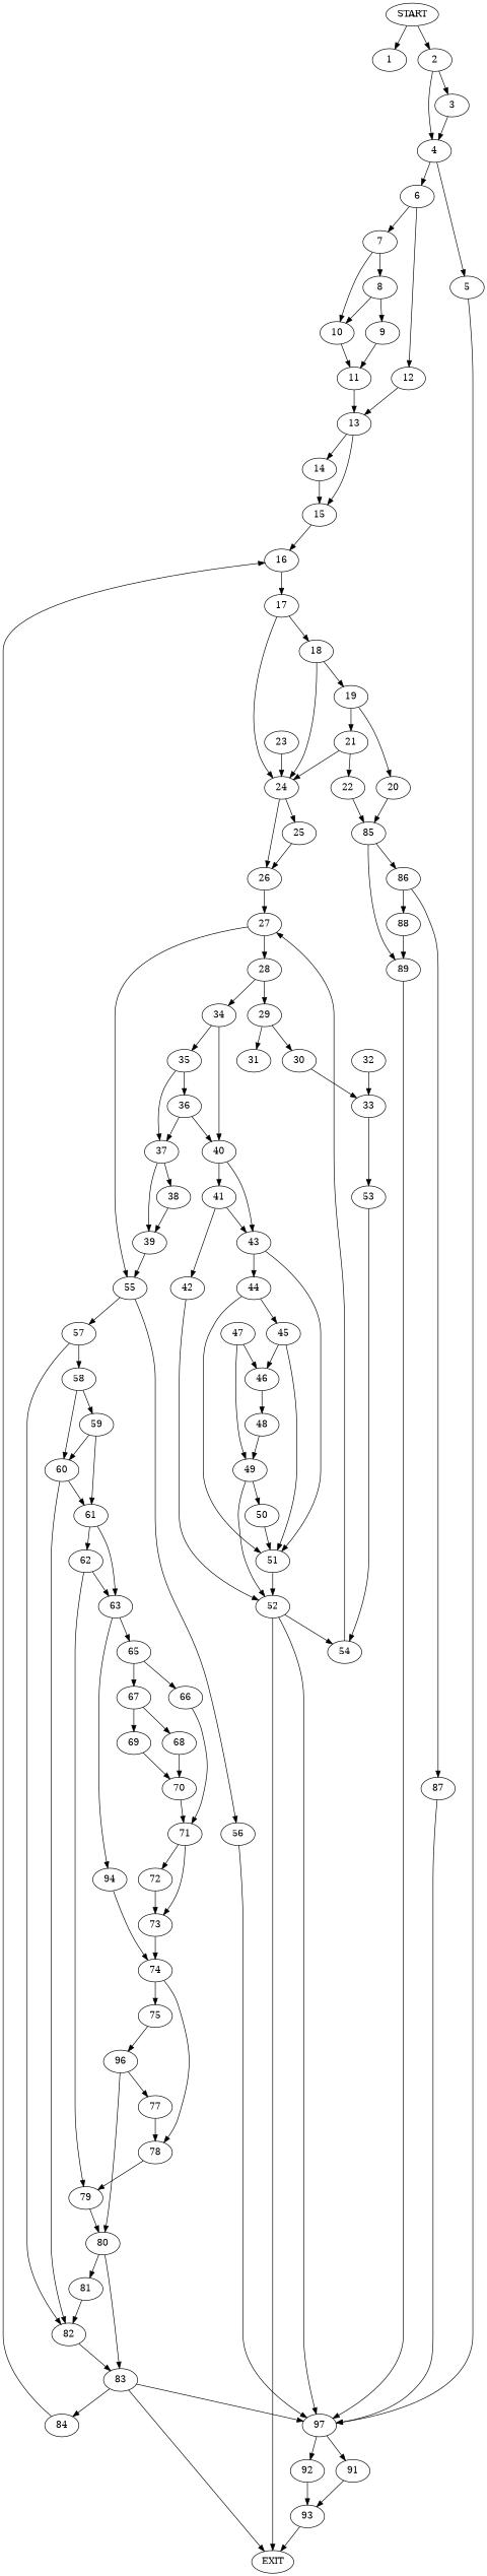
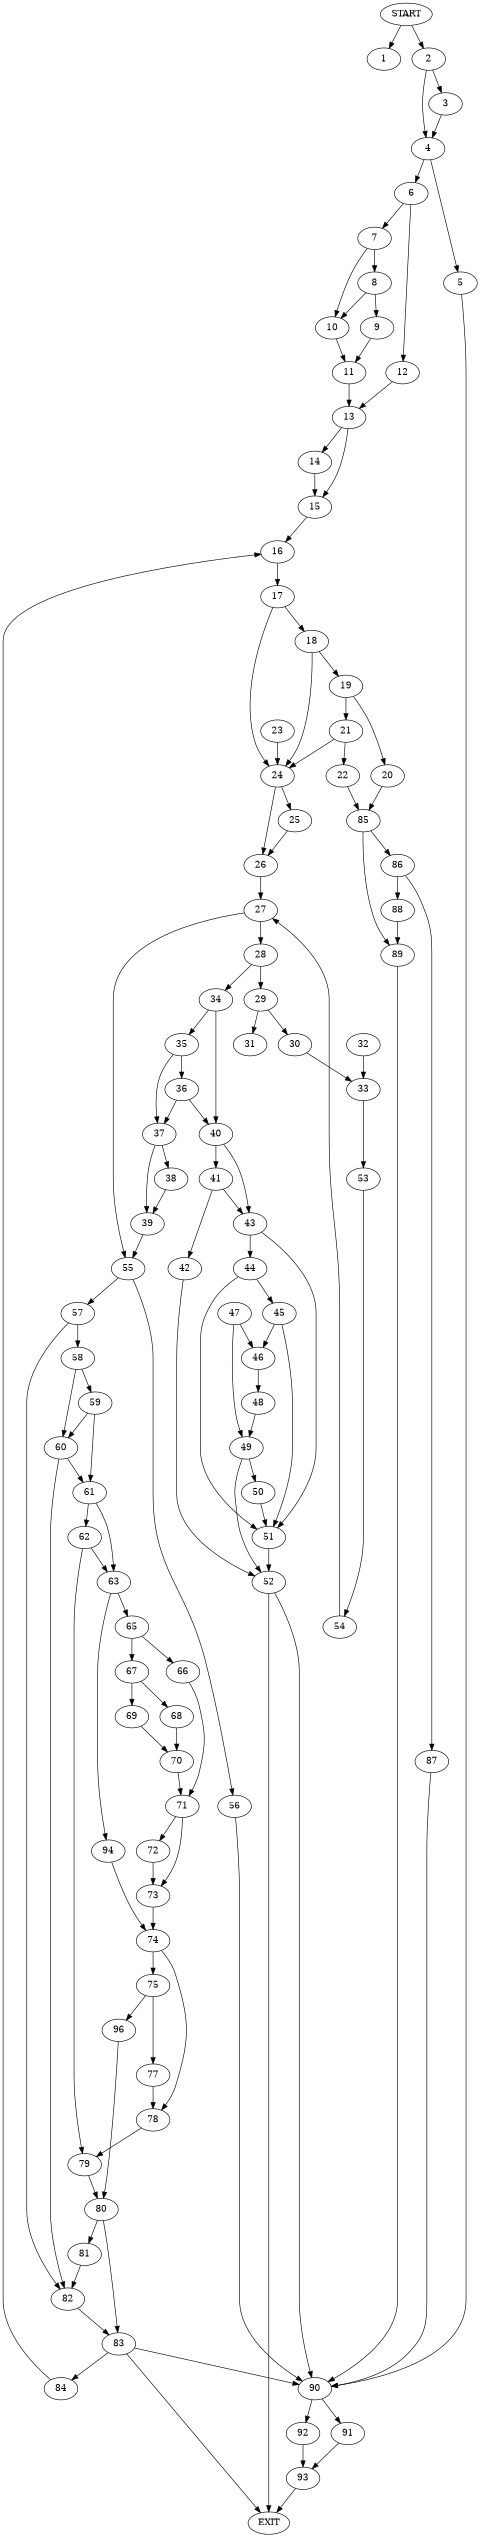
  digraph {
    n1 [label=START]
    1
    2
    3
    4
    5
    6
-   90 [label=97]
+   90
    7
    12
    91
    92
    8
    10
    13
    9
    11
    14
    15
    16
    17
    18
    24
    19
    25
    26
    20
    21
    85
    22
    86
    89
    23
    27
    28
    55
    29
    34
    56
    57
    30
    31
    35
    40
    33
    53
    32
    54
    36
    37
    41
    43
    38
    39
    42
    44
    51
    52
    n59 [label=EXIT]
    45
    46
    48
    47
    49
    50
    58
    82
    59
    60
    83
    61
    62
    63
    79
    n75 [label=94]
    65
    80
    74
    66
    67
    75
    78
    71
    68
    69
    72
    73
    70
    n89 [label=96]
    77
    81
    84
    87
    88
    93
    n1 -> 1
    n1 -> 2
    2 -> 3
    2 -> 4
    3 -> 4
    4 -> 5
    4 -> 6
    5 -> 90
    6 -> 7
    6 -> 12
    90 -> 91
    90 -> 92
    7 -> 8
    7 -> 10
    12 -> 13
    91 -> 93
    92 -> 93
    8 -> 10
    8 -> 9
    10 -> 11
    13 -> 14
    13 -> 15
    9 -> 11
    11 -> 13
    14 -> 15
    15 -> 16
    16 -> 17
    17 -> 18
    17 -> 24
    18 -> 24
    18 -> 19
    24 -> 25
    24 -> 26
    19 -> 20
    19 -> 21
    25 -> 26
    26 -> 27
    20 -> 85
    21 -> 24
    21 -> 22
    85 -> 86
    85 -> 89
    22 -> 85
    86 -> 87
    86 -> 88
    89 -> 90
    23 -> 24
    27 -> 28
    27 -> 55
    28 -> 29
    28 -> 34
    55 -> 56
    55 -> 57
    29 -> 30
    29 -> 31
    34 -> 35
    34 -> 40
    56 -> 90
    57 -> 58
    57 -> 82
    30 -> 33
    35 -> 36
    35 -> 37
    40 -> 41
    40 -> 43
    33 -> 53
    53 -> 54
    32 -> 33
    54 -> 27
    36 -> 40
    36 -> 37
    37 -> 38
    37 -> 39
    41 -> 43
    41 -> 42
    43 -> 44
    43 -> 51
    38 -> 39
    39 -> 55
    42 -> 52
    44 -> 51
    44 -> 45
    51 -> 52
    52 -> 90 [tailport=s2]
-   52 -> 54
    52 -> n59
    45 -> 51
    45 -> 46
    46 -> 48
    48 -> 49
    47 -> 46
    47 -> 49
    49 -> 52
    49 -> 50
    50 -> 51
    58 -> 59
    58 -> 60
    82 -> 83
    59 -> 60
    59 -> 61
    60 -> 82
    60 -> 61
    83 -> 90 [tailport=s2]
    83 -> n59
    83 -> 84
    61 -> 62
    61 -> 63
    62 -> 63
    62 -> 79
    63 -> n75
    63 -> 65
    79 -> 80
    n75 -> 74
    65 -> 66
    65 -> 67
    80 -> 83
    80 -> 81
    74 -> 75
    74 -> 78
    66 -> 71
    67 -> 68
    67 -> 69
    75 -> n89
-   n89 -> 77
+   75 -> 77
    78 -> 79
    71 -> 72
    71 -> 73
    68 -> 70
    69 -> 70
    72 -> 73
    73 -> 74
    70 -> 71
    n89 -> 80
    77 -> 78
    81 -> 82
    84 -> 16
    87 -> 90
    88 -> 89
    93 -> n59
  }
